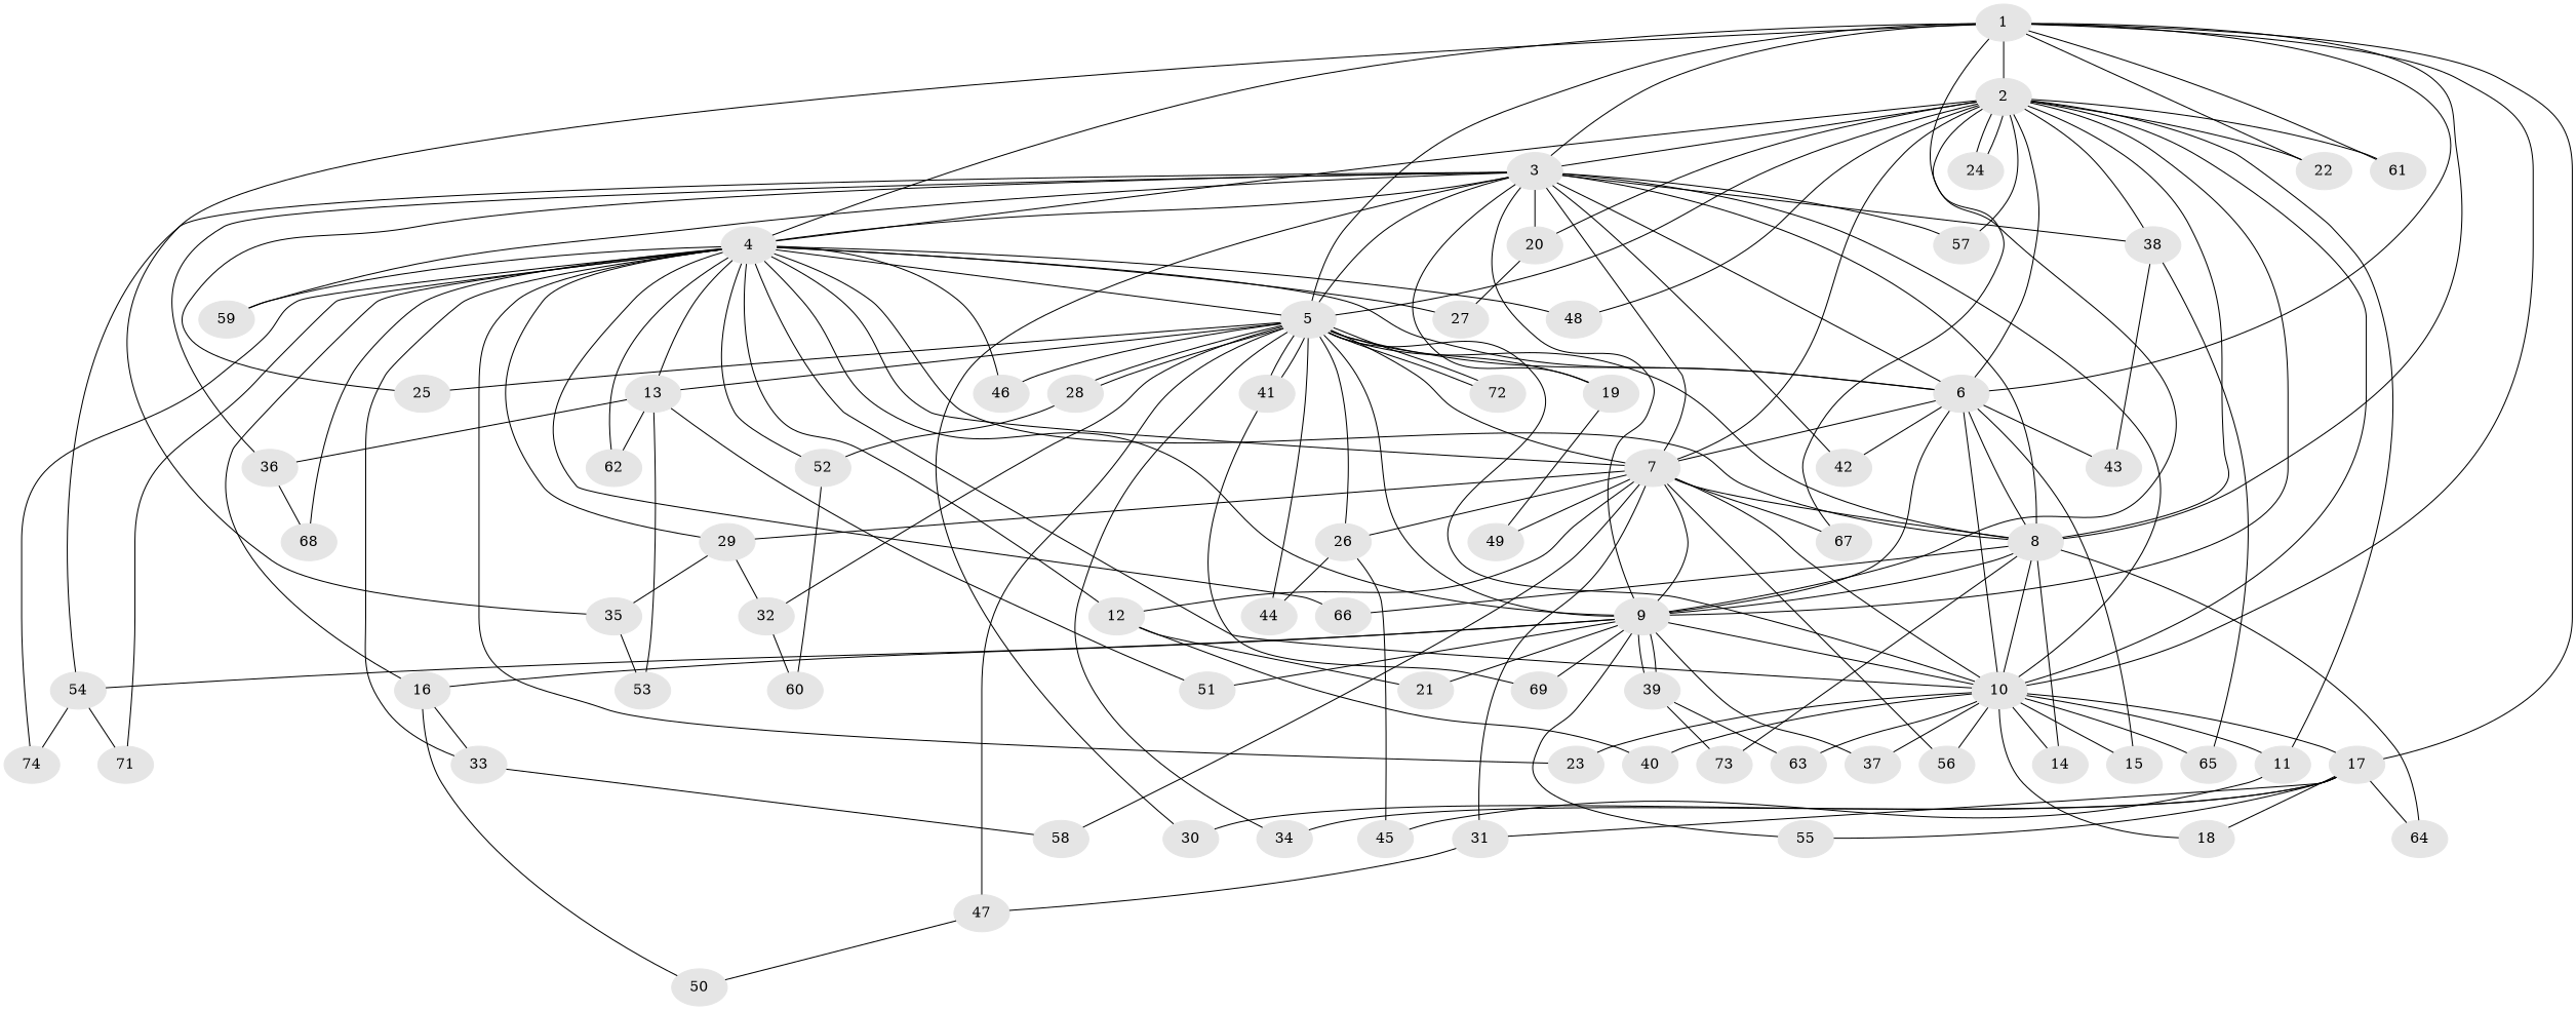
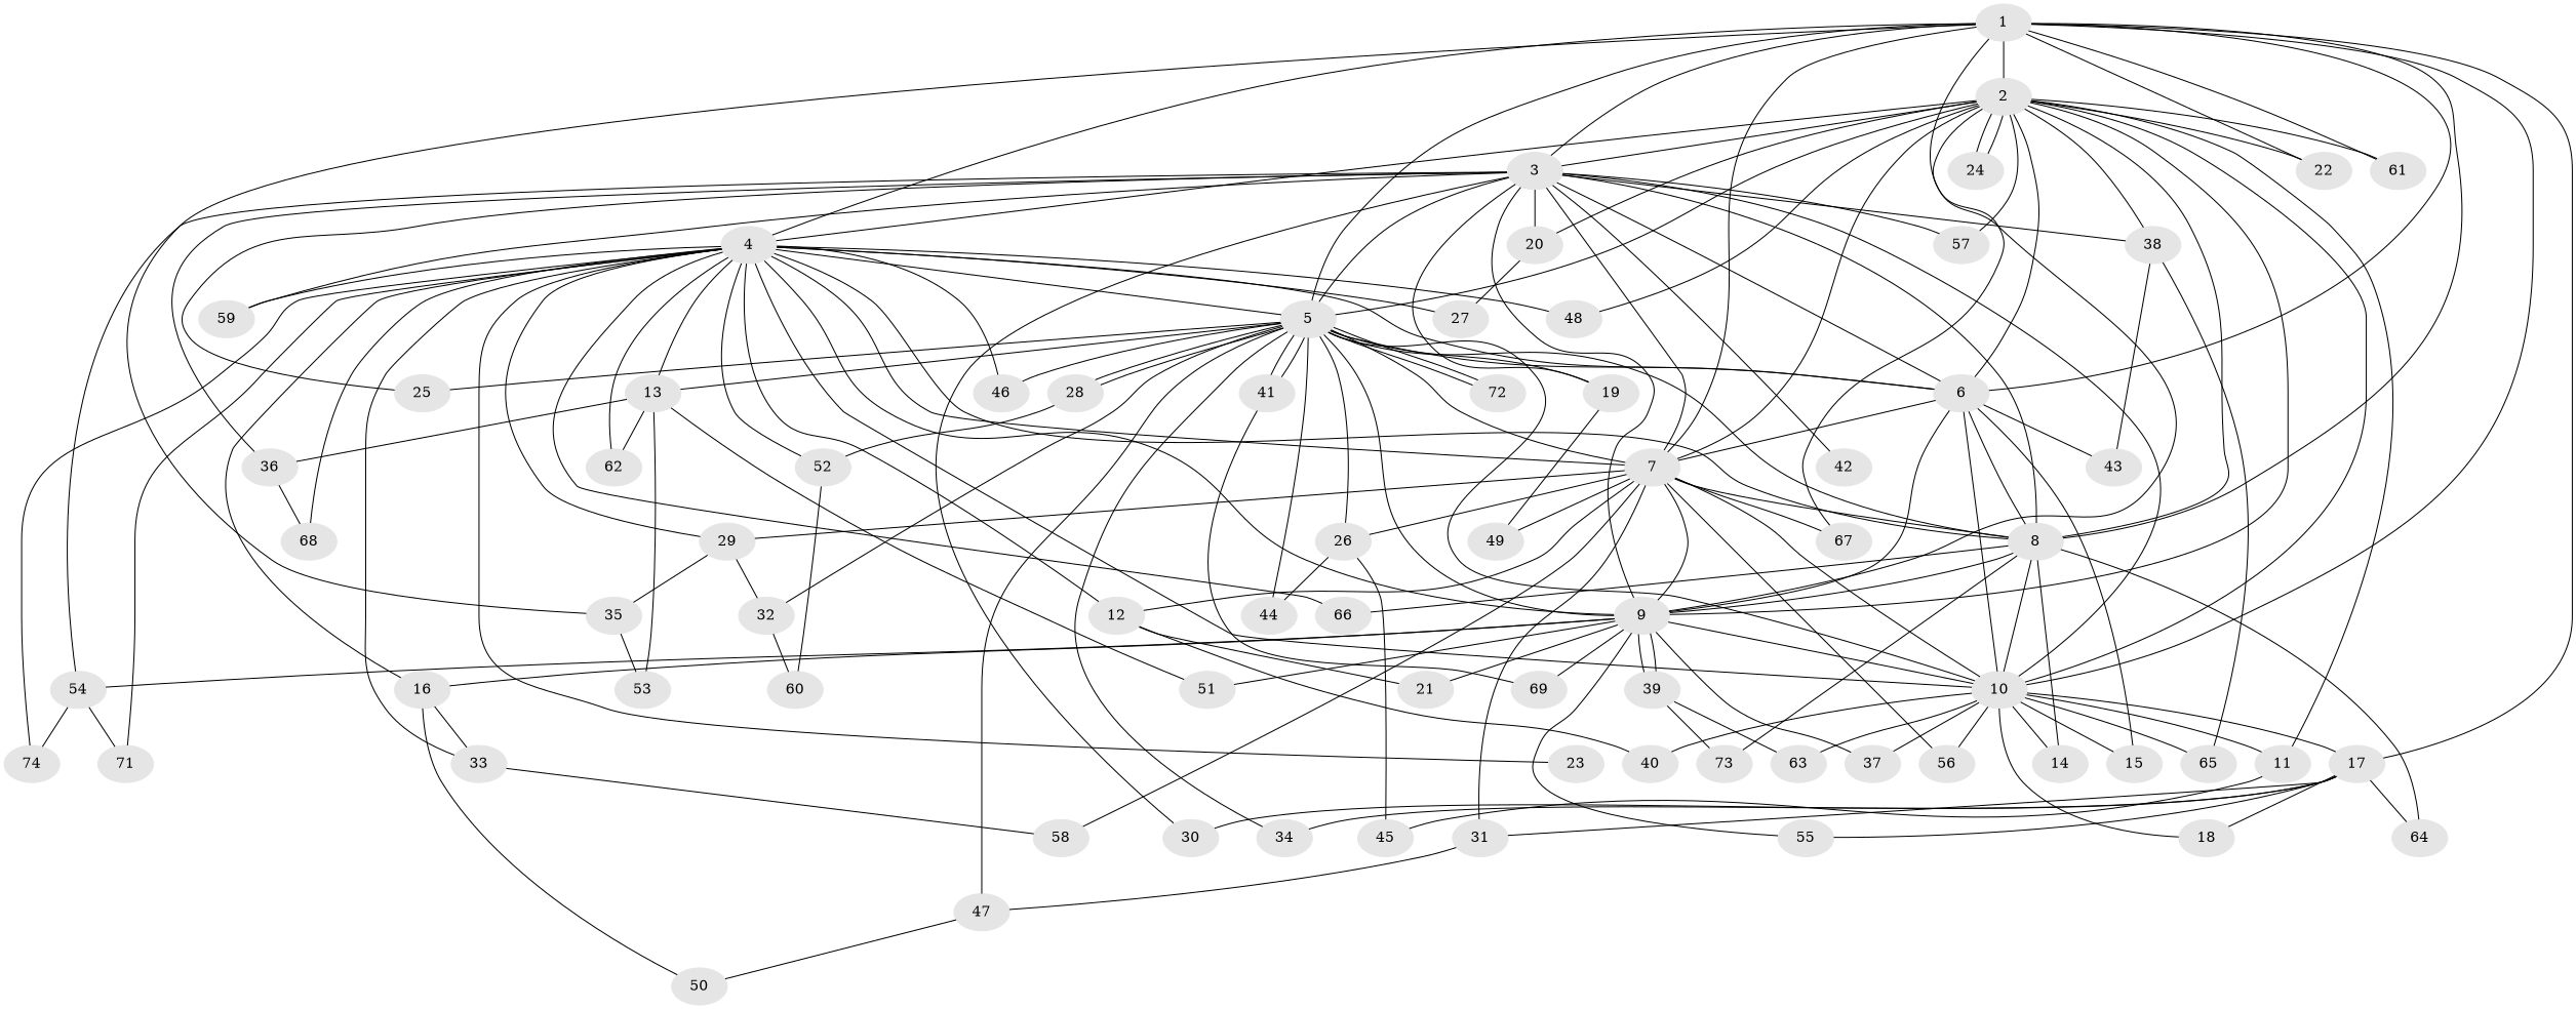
  graph {
    node [color=gray90 style=filled]
    1
    2
    3
    4
    5
    6
    7
    8
    9
    10
    17
    22
    35
    61
    11
    20
    24
    38
    48
    57
    67
    19
    25
    30
    36
    42
    54
    59
    12
    13
    16
    23
    27
    29
    33
    46
    52
    62
    66
    68
    n41 [label=74]
    71
    26
    28
    32
    34
    41
    44
    47
    72
    15
    43
    31
    49
    56
    58
    14
    64
    73
    21
    37
    39
    51
    55
    69
    65
    18
    40
    63
    53
    45
    50
    60
    1 -- 2
    1 -- 3
    1 -- 4
    1 -- 5
    1 -- 6
+   1 -- 7
    1 -- 8
    1 -- 9
    1 -- 10
    1 -- 17
    1 -- 22
    1 -- 35
    1 -- 61
    2 -- 3
    2 -- 4
    2 -- 5
    2 -- 6
    2 -- 7
    2 -- 8
    2 -- 9
    2 -- 10
    2 -- 22
    2 -- 61
    2 -- 11
    2 -- 20
    2 -- 24
    2 -- 24
    2 -- 38
    2 -- 48
    2 -- 57
    2 -- 67
-   3 -- 4
    3 -- 5
    3 -- 6
    3 -- 7
    3 -- 8
    3 -- 9
    3 -- 10
    3 -- 20
    3 -- 38
    3 -- 57
    3 -- 19
    3 -- 25
    3 -- 30
    3 -- 36
    3 -- 42
    3 -- 54
    3 -- 59
    4 -- 5
    4 -- 6
    4 -- 7
    4 -- 8
    4 -- 9
    4 -- 10
    4 -- 48
    4 -- 59
    4 -- 12
    4 -- 13
    4 -- 16
    4 -- 23
    4 -- 27
    4 -- 29
    4 -- 33
    4 -- 46
    4 -- 52
    4 -- 62
    4 -- 66
    4 -- 68
    4 -- n41
    4 -- 71
    5 -- 6
    5 -- 7
    5 -- 8
    5 -- 9
    5 -- 10
    5 -- 19
    5 -- 25
    5 -- 13
    5 -- 46
    5 -- 26
    5 -- 28
    5 -- 28
    5 -- 32
    5 -- 34
    5 -- 41
    5 -- 41
    5 -- 44
    5 -- 47
    5 -- 72
    5 -- 72
    6 -- 7
    6 -- 8
    6 -- 9
    6 -- 10
-   6 -- 42
    6 -- 15
    6 -- 43
    7 -- 8
    7 -- 9
    7 -- 10
    7 -- 67
    7 -- 12
    7 -- 29
    7 -- 26
    7 -- 31
    7 -- 49
    7 -- 56
    7 -- 58
    8 -- 9
    8 -- 10
    8 -- 66
    8 -- 14
    8 -- 64
    8 -- 73
    9 -- 10
    9 -- 54
    9 -- 16
    9 -- 21
    9 -- 37
    9 -- 39
    9 -- 39
    9 -- 51
    9 -- 55
    9 -- 69
    10 -- 17
    10 -- 11
-   10 -- 23
    10 -- 15
    10 -- 56
    10 -- 14
    10 -- 37
    10 -- 65
    10 -- 18
    10 -- 40
    10 -- 63
    17 -- 30
    17 -- 34
    17 -- 31
    17 -- 64
    17 -- 55
    17 -- 18
    35 -- 53
    11 -- 45
    20 -- 27
    38 -- 43
    38 -- 65
    19 -- 49
    36 -- 68
    54 -- n41
    54 -- 71
    12 -- 21
    12 -- 40
    13 -- 36
    13 -- 62
    13 -- 51
    13 -- 53
    16 -- 33
    16 -- 50
    29 -- 35
    29 -- 32
    33 -- 58
    52 -- 60
    26 -- 44
    26 -- 45
    28 -- 52
    32 -- 60
    41 -- 69
    47 -- 50
    31 -- 47
    39 -- 73
    39 -- 63
  }
